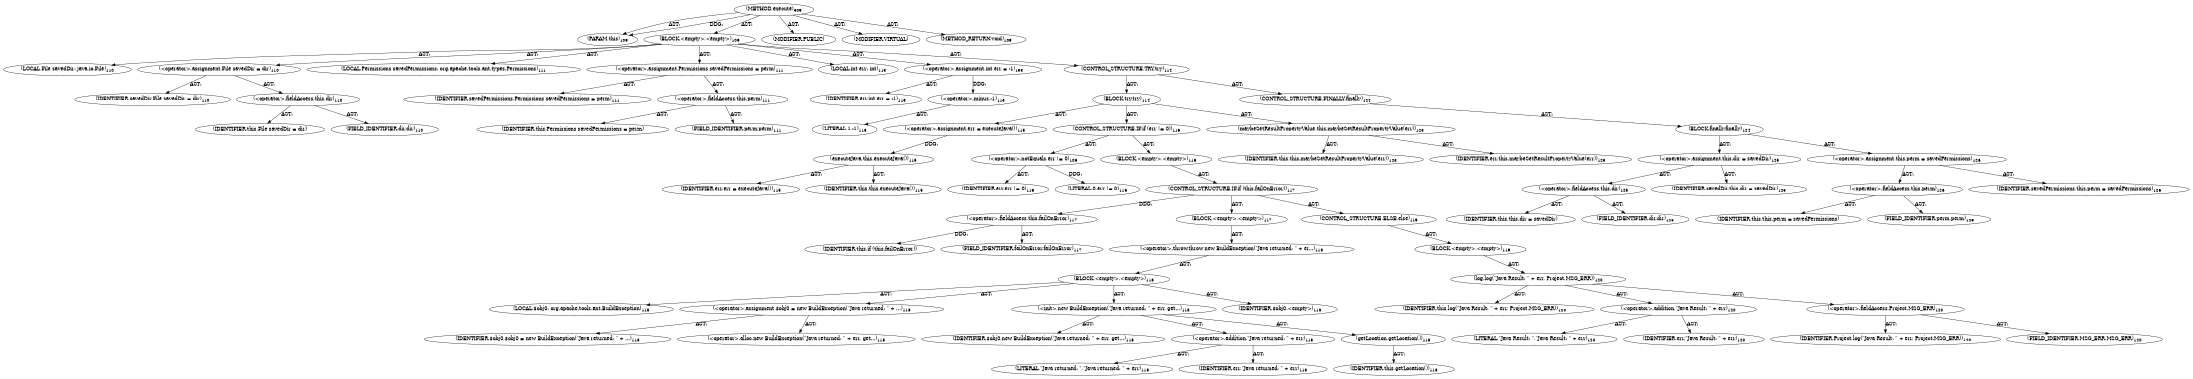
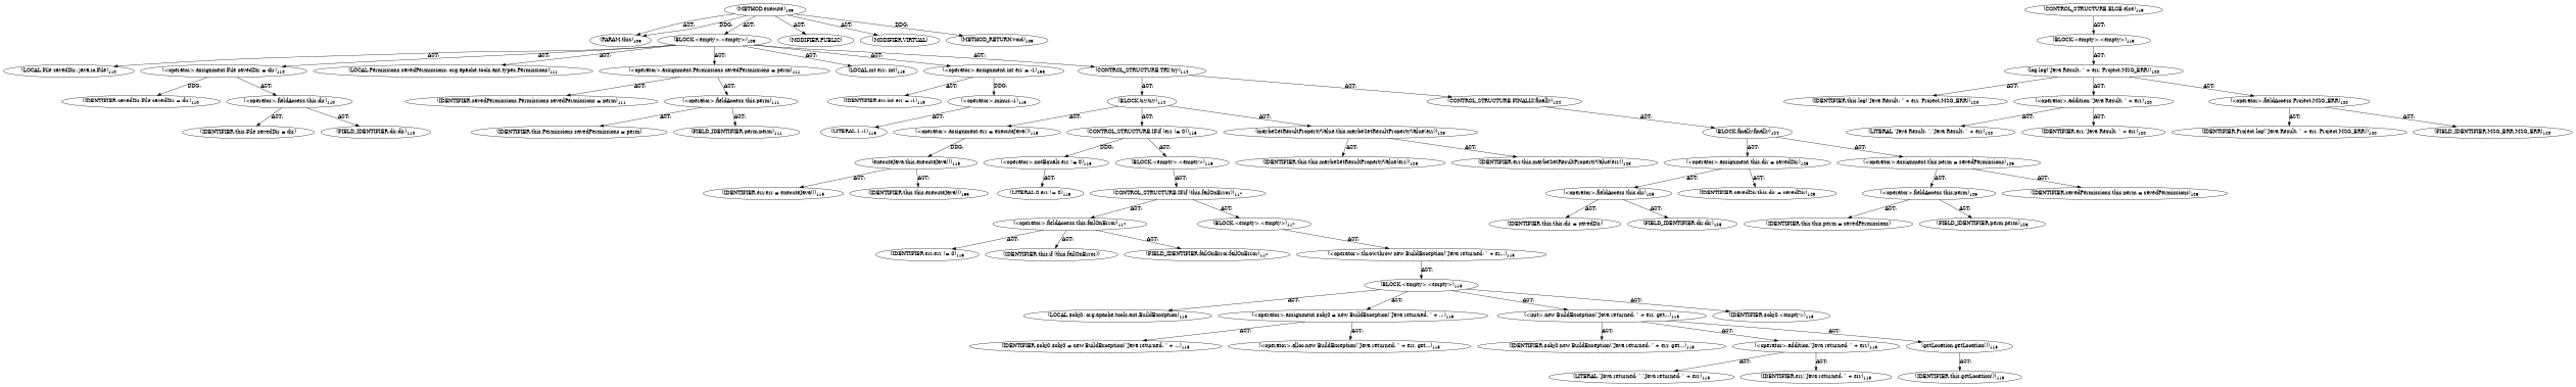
  digraph {
-   n1 [label=<(METHOD,execute)<SUB>509</SUB>>]
+   n1 [label=<(METHOD,execute)<SUB>109</SUB>>]
    n2 [label=<(PARAM,this)<SUB>109</SUB>>]
    n3 [label=<(BLOCK,&lt;empty&gt;,&lt;empty&gt;)<SUB>109</SUB>>]
    n4 [label=<(MODIFIER,PUBLIC)>]
    n5 [label=<(MODIFIER,VIRTUAL)>]
    n6 [label=<(METHOD_RETURN,void)<SUB>109</SUB>>]
    n7 [label=<(LOCAL,File savedDir: java.io.File)<SUB>110</SUB>>]
    n8 [label=<(&lt;operator&gt;.assignment,File savedDir = dir)<SUB>110</SUB>>]
    n9 [label=<(LOCAL,Permissions savedPermissions: org.apache.tools.ant.types.Permissions)<SUB>111</SUB>>]
    n10 [label=<(&lt;operator&gt;.assignment,Permissions savedPermissions = perm)<SUB>111</SUB>>]
    n11 [label=<(LOCAL,int err: int)<SUB>113</SUB>>]
    n12 [label=<(&lt;operator&gt;.assignment,int err = -1)<SUB>133</SUB>>]
    n13 [label=<(CONTROL_STRUCTURE,TRY,try)<SUB>114</SUB>>]
    n14 [label=<(IDENTIFIER,savedDir,File savedDir = dir)<SUB>110</SUB>>]
    n15 [label=<(&lt;operator&gt;.fieldAccess,this.dir)<SUB>110</SUB>>]
    n16 [label=<(IDENTIFIER,savedPermissions,Permissions savedPermissions = perm)<SUB>111</SUB>>]
    n17 [label=<(&lt;operator&gt;.fieldAccess,this.perm)<SUB>111</SUB>>]
    n18 [label=<(IDENTIFIER,err,int err = -1)<SUB>113</SUB>>]
    n19 [label=<(&lt;operator&gt;.minus,-1)<SUB>113</SUB>>]
    n20 [label=<(BLOCK,try,try)<SUB>114</SUB>>]
    n21 [label=<(CONTROL_STRUCTURE,FINALLY,finally)<SUB>124</SUB>>]
    n22 [label=<(IDENTIFIER,this,File savedDir = dir)>]
    n23 [label=<(FIELD_IDENTIFIER,dir,dir)<SUB>110</SUB>>]
    n24 [label=<(IDENTIFIER,this,Permissions savedPermissions = perm)>]
    n25 [label=<(FIELD_IDENTIFIER,perm,perm)<SUB>111</SUB>>]
    n26 [label=<(LITERAL,1,-1)<SUB>113</SUB>>]
    n27 [label=<(&lt;operator&gt;.assignment,err = executeJava())<SUB>115</SUB>>]
    n28 [label=<(CONTROL_STRUCTURE,IF,if (err != 0))<SUB>116</SUB>>]
    n29 [label=<(maybeSetResultPropertyValue,this.maybeSetResultPropertyValue(err))<SUB>123</SUB>>]
    n30 [label=<(BLOCK,finally,finally)<SUB>124</SUB>>]
    n31 [label=<(executeJava,this.executeJava())<SUB>115</SUB>>]
-   n32 [label=<(&lt;operator&gt;.notEquals,err != 0)<SUB>106</SUB>>]
+   n32 [label=<(&lt;operator&gt;.notEquals,err != 0)<SUB>116</SUB>>]
    n33 [label=<(BLOCK,&lt;empty&gt;,&lt;empty&gt;)<SUB>116</SUB>>]
    n34 [label=<(IDENTIFIER,this,this.maybeSetResultPropertyValue(err))<SUB>123</SUB>>]
    n35 [label=<(IDENTIFIER,err,this.maybeSetResultPropertyValue(err))<SUB>123</SUB>>]
    n36 [label=<(IDENTIFIER,err,err = executeJava())<SUB>115</SUB>>]
-   n37 [label=<(IDENTIFIER,this,this.executeJava())<SUB>115</SUB>>]
+   n37 [label=<(IDENTIFIER,this,this.executeJava())<SUB>165</SUB>>]
    n38 [label=<(IDENTIFIER,err,err != 0)<SUB>116</SUB>>]
    n39 [label=<(LITERAL,0,err != 0)<SUB>116</SUB>>]
    n40 [label=<(CONTROL_STRUCTURE,IF,if (this.failOnError))<SUB>117</SUB>>]
    n41 [label=<(&lt;operator&gt;.fieldAccess,this.failOnError)<SUB>117</SUB>>]
    n42 [label=<(BLOCK,&lt;empty&gt;,&lt;empty&gt;)<SUB>117</SUB>>]
    n43 [label=<(CONTROL_STRUCTURE,ELSE,else)<SUB>119</SUB>>]
    n44 [label=<(IDENTIFIER,this,if (this.failOnError))>]
    n45 [label=<(FIELD_IDENTIFIER,failOnError,failOnError)<SUB>117</SUB>>]
    n46 [label=<(&lt;operator&gt;.throw,throw new BuildException(&quot;Java returned: &quot; + er...)<SUB>118</SUB>>]
    n47 [label=<(BLOCK,&lt;empty&gt;,&lt;empty&gt;)<SUB>119</SUB>>]
    n48 [label=<(BLOCK,&lt;empty&gt;,&lt;empty&gt;)<SUB>118</SUB>>]
    n49 [label=<(LOCAL,$obj0: org.apache.tools.ant.BuildException)<SUB>118</SUB>>]
    n50 [label=<(&lt;operator&gt;.assignment,$obj0 = new BuildException(&quot;Java returned: &quot; + ...)<SUB>118</SUB>>]
    n51 [label=<(&lt;init&gt;,new BuildException(&quot;Java returned: &quot; + err, get...)<SUB>118</SUB>>]
    n52 [label=<(IDENTIFIER,$obj0,&lt;empty&gt;)<SUB>118</SUB>>]
    n53 [label=<(IDENTIFIER,$obj0,$obj0 = new BuildException(&quot;Java returned: &quot; + ...)<SUB>118</SUB>>]
    n54 [label=<(&lt;operator&gt;.alloc,new BuildException(&quot;Java returned: &quot; + err, get...)<SUB>118</SUB>>]
    n55 [label=<(IDENTIFIER,$obj0,new BuildException(&quot;Java returned: &quot; + err, get...)<SUB>118</SUB>>]
    n56 [label=<(&lt;operator&gt;.addition,&quot;Java returned: &quot; + err)<SUB>118</SUB>>]
    n57 [label=<(getLocation,getLocation())<SUB>118</SUB>>]
    n58 [label=<(LITERAL,&quot;Java returned: &quot;,&quot;Java returned: &quot; + err)<SUB>118</SUB>>]
    n59 [label=<(IDENTIFIER,err,&quot;Java returned: &quot; + err)<SUB>118</SUB>>]
    n60 [label=<(IDENTIFIER,this,getLocation())<SUB>118</SUB>>]
    n61 [label=<(log,log(&quot;Java Result: &quot; + err, Project.MSG_ERR))<SUB>120</SUB>>]
    n62 [label=<(IDENTIFIER,this,log(&quot;Java Result: &quot; + err, Project.MSG_ERR))<SUB>120</SUB>>]
    n63 [label=<(&lt;operator&gt;.addition,&quot;Java Result: &quot; + err)<SUB>120</SUB>>]
    n64 [label=<(&lt;operator&gt;.fieldAccess,Project.MSG_ERR)<SUB>120</SUB>>]
    n65 [label=<(LITERAL,&quot;Java Result: &quot;,&quot;Java Result: &quot; + err)<SUB>120</SUB>>]
    n66 [label=<(IDENTIFIER,err,&quot;Java Result: &quot; + err)<SUB>120</SUB>>]
    n67 [label=<(IDENTIFIER,Project,log(&quot;Java Result: &quot; + err, Project.MSG_ERR))<SUB>120</SUB>>]
    n68 [label=<(FIELD_IDENTIFIER,MSG_ERR,MSG_ERR)<SUB>120</SUB>>]
    n69 [label=<(&lt;operator&gt;.assignment,this.dir = savedDir)<SUB>125</SUB>>]
    n70 [label=<(&lt;operator&gt;.assignment,this.perm = savedPermissions)<SUB>126</SUB>>]
    n71 [label=<(&lt;operator&gt;.fieldAccess,this.dir)<SUB>125</SUB>>]
    n72 [label=<(IDENTIFIER,savedDir,this.dir = savedDir)<SUB>125</SUB>>]
    n73 [label=<(&lt;operator&gt;.fieldAccess,this.perm)<SUB>126</SUB>>]
    n74 [label=<(IDENTIFIER,savedPermissions,this.perm = savedPermissions)<SUB>126</SUB>>]
    n75 [label=<(IDENTIFIER,this,this.dir = savedDir)>]
    n76 [label=<(FIELD_IDENTIFIER,dir,dir)<SUB>125</SUB>>]
    n77 [label=<(IDENTIFIER,this,this.perm = savedPermissions)>]
    n78 [label=<(FIELD_IDENTIFIER,perm,perm)<SUB>126</SUB>>]
    n1 -> n2 [label="AST: "]
    n1 -> n2 [label="DDG: "]
    n1 -> n3 [label="AST: "]
    n1 -> n4 [label="AST: "]
    n1 -> n5 [label="AST: "]
-   n1 -> n6 [label="AST: "]
+   n1 -> n6 [label="DDG: "]
    n3 -> n7 [label="AST: "]
    n3 -> n8 [label="AST: "]
    n3 -> n9 [label="AST: "]
    n3 -> n10 [label="AST: "]
    n3 -> n11 [label="AST: "]
    n3 -> n12 [label="AST: "]
    n3 -> n13 [label="AST: "]
-   n8 -> n14 [label="AST: "]
+   n8 -> n14 [label="DDG: "]
    n8 -> n15 [label="AST: "]
    n10 -> n16 [label="AST: "]
    n10 -> n17 [label="AST: "]
    n12 -> n18 [label="AST: "]
    n12 -> n19 [label="DDG: "]
    n13 -> n20 [label="AST: "]
    n13 -> n21 [label="AST: "]
    n15 -> n22 [label="AST: "]
    n15 -> n23 [label="AST: "]
    n17 -> n24 [label="AST: "]
    n17 -> n25 [label="AST: "]
    n19 -> n26 [label="AST: "]
    n20 -> n27 [label="AST: "]
    n20 -> n28 [label="AST: "]
    n20 -> n29 [label="AST: "]
    n21 -> n30 [label="AST: "]
    n27 -> n31 [label="DDG: "]
-   n28 -> n32 [label="AST: "]
+   n28 -> n32 [label="DDG: "]
    n28 -> n33 [label="AST: "]
    n29 -> n34 [label="AST: "]
    n29 -> n35 [label="AST: "]
    n30 -> n69 [label="AST: "]
    n30 -> n70 [label="AST: "]
    n31 -> n36 [label="AST: "]
    n31 -> n37 [label="AST: "]
-   n32 -> n38 [label="AST: "]
-   n32 -> n39 [label="DDG: "]
+   n41 -> n38 [label="AST: "]
+   n32 -> n39 [label="AST: "]
    n33 -> n40 [label="AST: "]
-   n40 -> n41 [label="DDG: "]
+   n40 -> n41 [label="AST: "]
    n40 -> n42 [label="AST: "]
-   n40 -> n43 [label="AST: "]
-   n41 -> n44 [label="DDG: "]
+   n41 -> n44 [label="AST: "]
    n41 -> n45 [label="AST: "]
    n42 -> n46 [label="AST: "]
    n43 -> n47 [label="AST: "]
    n46 -> n48 [label="AST: "]
    n47 -> n61 [label="AST: "]
    n48 -> n49 [label="AST: "]
    n48 -> n50 [label="AST: "]
    n48 -> n51 [label="AST: "]
    n48 -> n52 [label="AST: "]
    n50 -> n53 [label="AST: "]
    n50 -> n54 [label="AST: "]
    n51 -> n55 [label="AST: "]
    n51 -> n56 [label="AST: "]
    n51 -> n57 [label="AST: "]
    n56 -> n58 [label="AST: "]
    n56 -> n59 [label="AST: "]
    n57 -> n60 [label="AST: "]
    n61 -> n62 [label="AST: "]
    n61 -> n63 [label="AST: "]
    n61 -> n64 [label="AST: "]
    n63 -> n65 [label="AST: "]
    n63 -> n66 [label="AST: "]
    n64 -> n67 [label="AST: "]
    n64 -> n68 [label="AST: "]
    n69 -> n71 [label="AST: "]
    n69 -> n72 [label="AST: "]
    n70 -> n73 [label="AST: "]
    n70 -> n74 [label="AST: "]
    n71 -> n75 [label="AST: "]
    n71 -> n76 [label="AST: "]
    n73 -> n77 [label="AST: "]
    n73 -> n78 [label="AST: "]
  }
